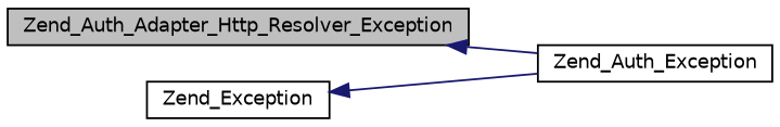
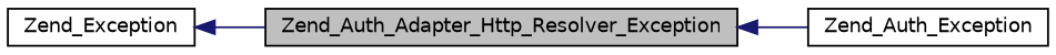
  digraph {
    rankdir=LR
    node [color=black fillcolor=white fontname=Helvetica fontsize=10 shape=record style=filled]
    edge [color=midnightblue dir=back fontname=Helvetica fontsize=10 labelfontname=Helvetica labelfontsize=10 style=solid]
    n1 [fillcolor=grey75 fontcolor=black height=0.2 label=Zend_Auth_Adapter_Http_Resolver_Exception width=0.4]
    n2 [height=0.2 label=Zend_Auth_Exception width=0.4]
    n3 [height=0.2 label=Zend_Exception width=0.4]
    n1 -> n2
-   n3 -> n2
+   n3 -> n1
  }
